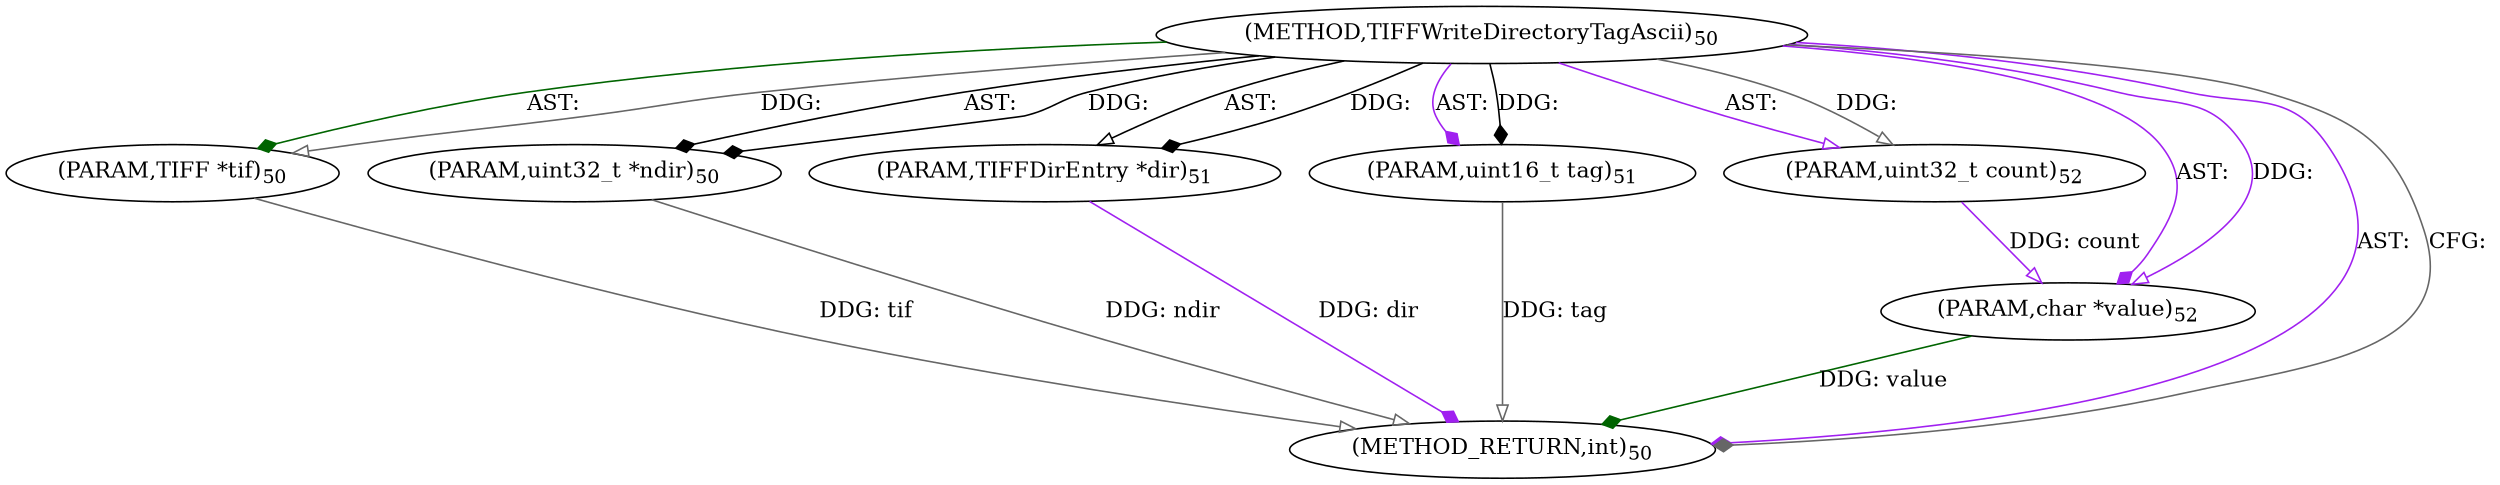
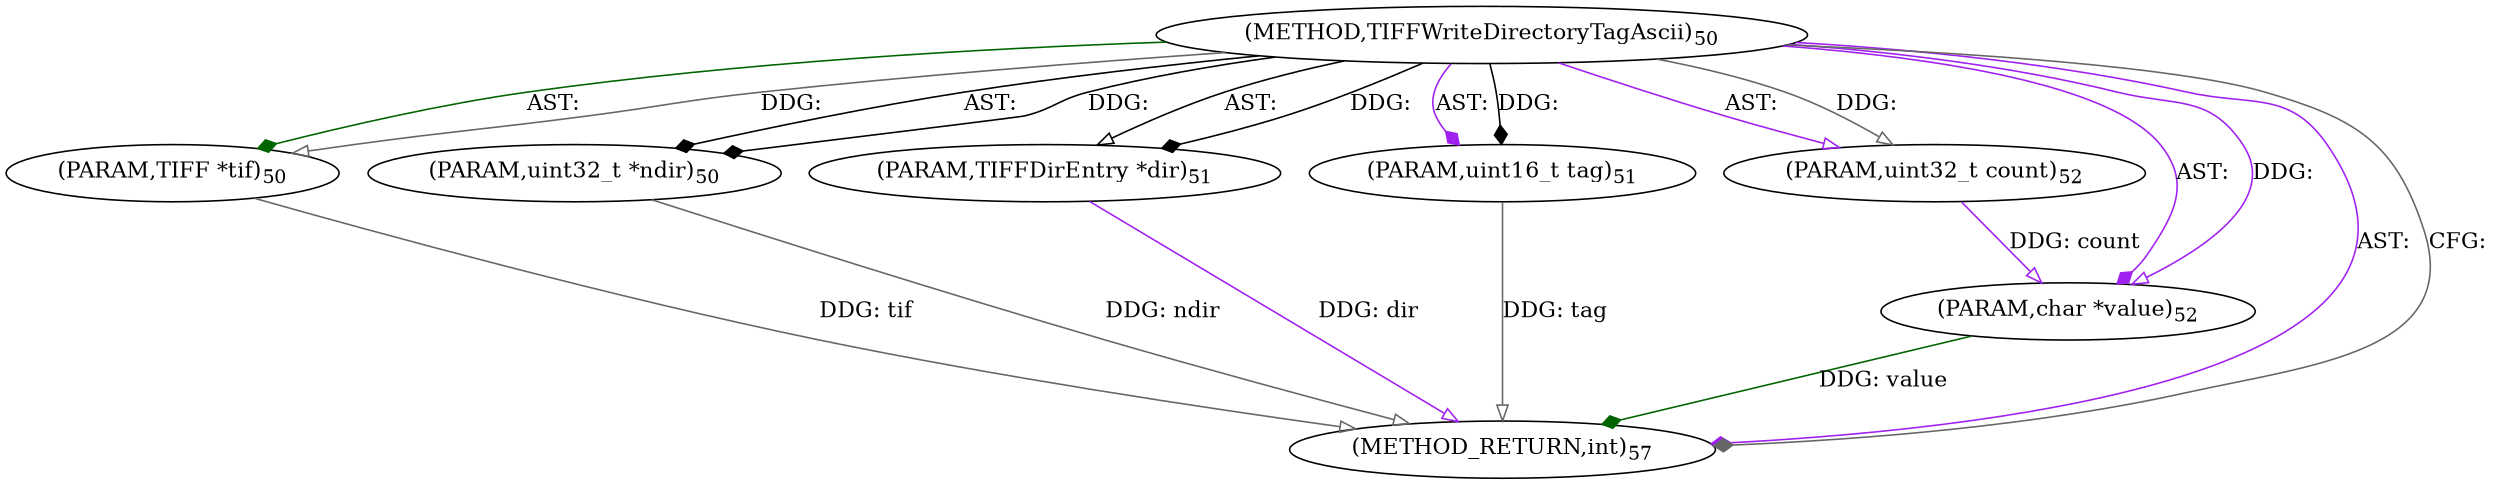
  digraph {
    edge [arrowhead=diamond color=purple]
    n1 [label=<(METHOD,TIFFWriteDirectoryTagAscii)<SUB>50</SUB>>]
    n2 [label=<(PARAM,TIFF *tif)<SUB>50</SUB>>]
    n3 [label=<(PARAM,uint32_t *ndir)<SUB>50</SUB>>]
    n4 [label=<(PARAM,TIFFDirEntry *dir)<SUB>51</SUB>>]
    n5 [label=<(PARAM,uint16_t tag)<SUB>51</SUB>>]
    n6 [label=<(PARAM,uint32_t count)<SUB>52</SUB>>]
    n7 [label=<(PARAM,char *value)<SUB>52</SUB>>]
-   n8 [label=<(METHOD_RETURN,int)<SUB>50</SUB>>]
+   n8 [label=<(METHOD_RETURN,int)<SUB>57</SUB>>]
    n1 -> n2 [color=darkgreen label="AST: "]
    n1 -> n2 [arrowhead=onormal color=gray40 label="DDG: "]
    n1 -> n3 [color=black label="AST: "]
    n1 -> n3 [color=black label="DDG: "]
    n1 -> n4 [arrowhead=onormal color=black label="AST: "]
    n1 -> n4 [color=black label="DDG: "]
    n1 -> n5 [label="AST: "]
    n1 -> n5 [color=black label="DDG: "]
    n1 -> n6 [arrowhead=onormal label="AST: "]
    n1 -> n6 [arrowhead=onormal color=gray40 label="DDG: "]
    n1 -> n7 [label="AST: "]
    n1 -> n7 [arrowhead=onormal label="DDG: "]
    n1 -> n8 [label="AST: "]
    n1 -> n8 [color=gray40 label="CFG: "]
    n2 -> n8 [arrowhead=onormal color=gray40 label="DDG: tif"]
    n3 -> n8 [arrowhead=onormal color=gray40 label="DDG: ndir"]
-   n4 -> n8 [label="DDG: dir"]
+   n4 -> n8 [arrowhead=onormal label="DDG: dir"]
    n5 -> n8 [arrowhead=onormal color=gray40 label="DDG: tag"]
    n6 -> n7 [arrowhead=onormal label="DDG: count"]
    n7 -> n8 [color=darkgreen label="DDG: value"]
  }
